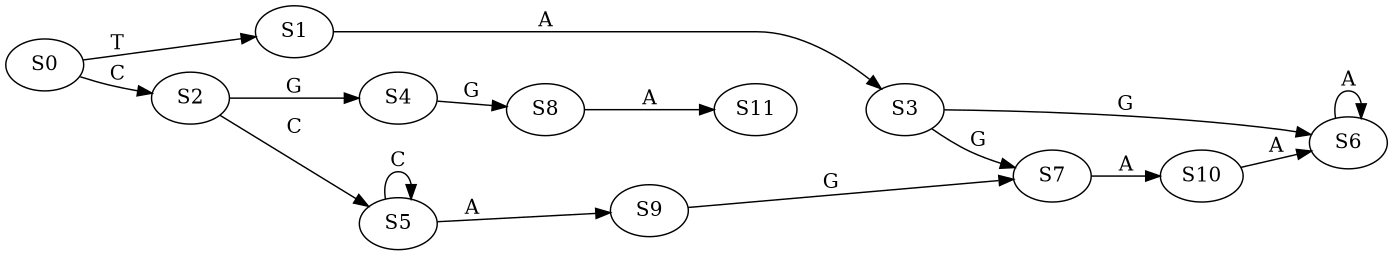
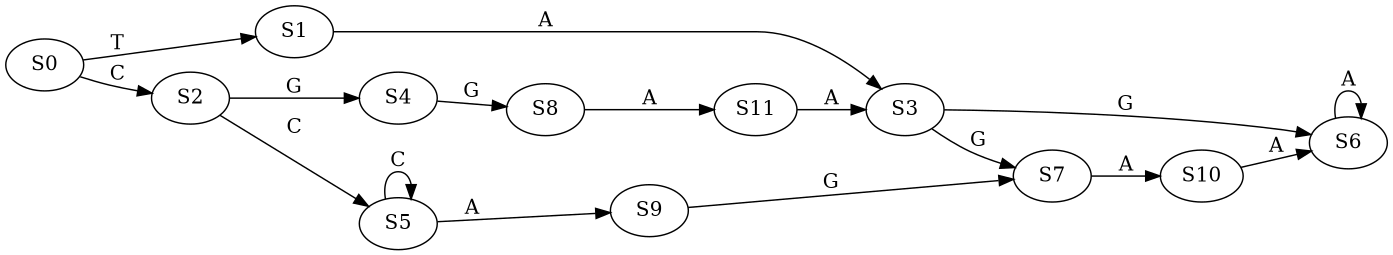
  strict digraph {
    rankdir=LR
    S0
    S1
    S2
    S3
    S4
    S5
    S6
    S7
    S8
    S9
    S10
    S11
    S0 -> S1 [label=T]
    S0 -> S2 [label=C]
    S1 -> S3 [label=A]
    S2 -> S4 [label=G]
    S2 -> S5 [label=C]
    S3 -> S6 [label=G]
    S3 -> S7 [label=G]
    S4 -> S8 [label=G]
    S5 -> S5 [label=C]
    S5 -> S9 [label=A]
    S6 -> S6 [label=A]
    S7 -> S10 [label=A]
    S8 -> S11 [label=A]
    S9 -> S7 [label=G]
    S10 -> S6 [label=A]
+   S11 -> S3 [label=A]
  }
